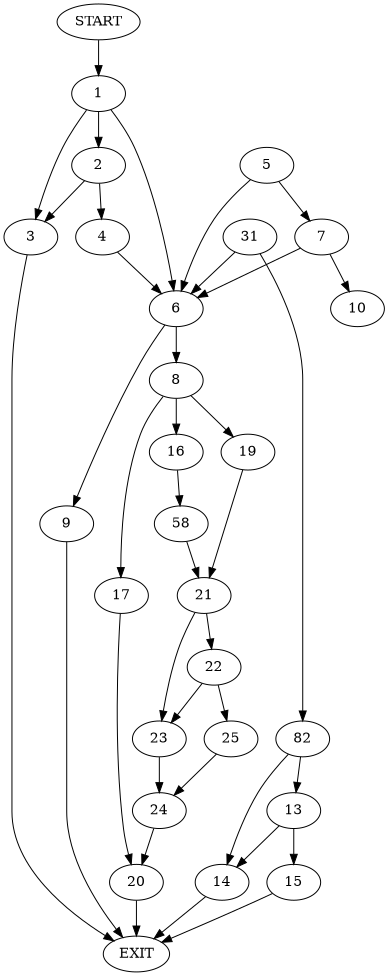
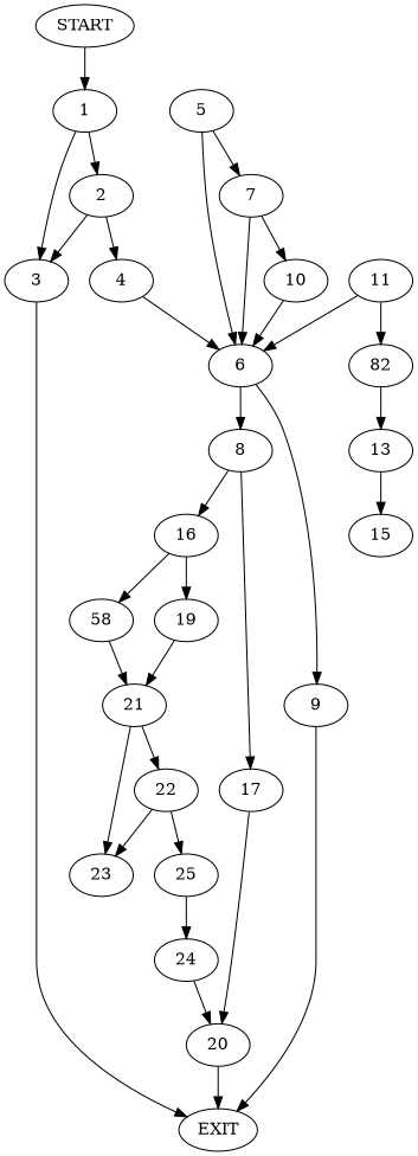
  digraph {
    n1 [label=START]
    1
    2
    3
    n5 [label=EXIT]
    4
    6
    5
    7
    8
    9
    10
    16
    17
    n15 [label=58]
    19
    20
-   11 [label=31]
+   11
    n19 [label=82]
    13
-   14
    15
    21
    22
    23
    25
    24
    n1 -> 1
    1 -> 2
    1 -> 3
    2 -> 3
    2 -> 4
    3 -> n5
    4 -> 6
    6 -> 8
    6 -> 9
    5 -> 6
    5 -> 7
    7 -> 6
    7 -> 10
    8 -> 16
    8 -> 17
    9 -> n5
-   1 -> 6
+   10 -> 6
    16 -> n15
-   8 -> 19
+   16 -> 19
    17 -> 20
    n15 -> 21
    19 -> 21
    20 -> n5
    11 -> 6
    11 -> n19
    n19 -> 13
-   n19 -> 14
-   13 -> 14
    13 -> 15
-   14 -> n5
-   15 -> n5
    21 -> 22
    21 -> 23
    22 -> 23
    22 -> 25
-   23 -> 24
    25 -> 24
    24 -> 20
  }
